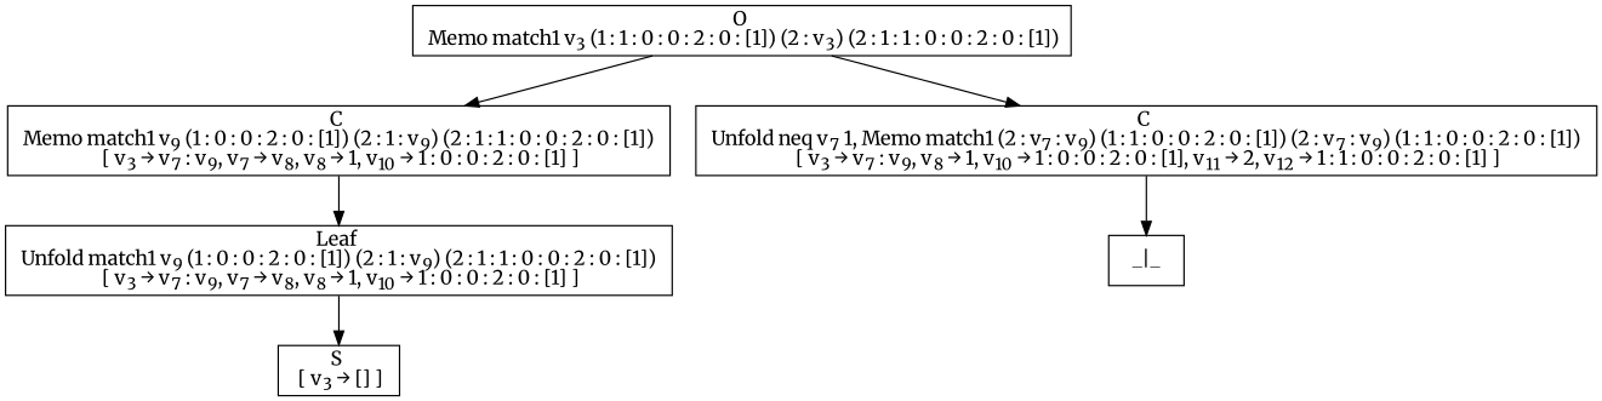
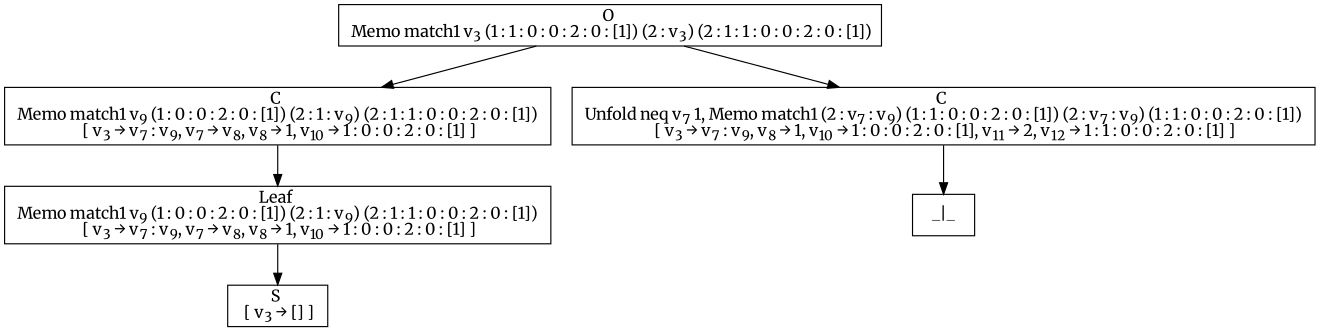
  digraph {
    fontname=Merriweather
    rankdir=TB
    node [fillcolor=white fontname=Merriweather shape=box style=filled]
    edge [fontname=Merriweather]
    n1 [label=<O <BR/> Memo match1 v<SUB>3</SUB> (1 : 1 : 0 : 0 : 2 : 0 : [1]) (2 : v<SUB>3</SUB>) (2 : 1 : 1 : 0 : 0 : 2 : 0 : [1])>]
    n2 [label=<C <BR/> Memo match1 v<SUB>9</SUB> (1 : 0 : 0 : 2 : 0 : [1]) (2 : 1 : v<SUB>9</SUB>) (2 : 1 : 1 : 0 : 0 : 2 : 0 : [1]) <BR/>  [ v<SUB>3</SUB> &rarr; v<SUB>7</SUB> : v<SUB>9</SUB>, v<SUB>7</SUB> &rarr; v<SUB>8</SUB>, v<SUB>8</SUB> &rarr; 1, v<SUB>10</SUB> &rarr; 1 : 0 : 0 : 2 : 0 : [1] ] >]
    n3 [label=<C <BR/> Unfold neq v<SUB>7</SUB> 1, Memo match1 (2 : v<SUB>7</SUB> : v<SUB>9</SUB>) (1 : 1 : 0 : 0 : 2 : 0 : [1]) (2 : v<SUB>7</SUB> : v<SUB>9</SUB>) (1 : 1 : 0 : 0 : 2 : 0 : [1]) <BR/>  [ v<SUB>3</SUB> &rarr; v<SUB>7</SUB> : v<SUB>9</SUB>, v<SUB>8</SUB> &rarr; 1, v<SUB>10</SUB> &rarr; 1 : 0 : 0 : 2 : 0 : [1], v<SUB>11</SUB> &rarr; 2, v<SUB>12</SUB> &rarr; 1 : 1 : 0 : 0 : 2 : 0 : [1] ] >]
    n4 [label=<S <BR/>  [ v<SUB>3</SUB> &rarr; [] ] >]
-   n5 [label=<Leaf <BR/> Unfold match1 v<SUB>9</SUB> (1 : 0 : 0 : 2 : 0 : [1]) (2 : 1 : v<SUB>9</SUB>) (2 : 1 : 1 : 0 : 0 : 2 : 0 : [1]) <BR/>  [ v<SUB>3</SUB> &rarr; v<SUB>7</SUB> : v<SUB>9</SUB>, v<SUB>7</SUB> &rarr; v<SUB>8</SUB>, v<SUB>8</SUB> &rarr; 1, v<SUB>10</SUB> &rarr; 1 : 0 : 0 : 2 : 0 : [1] ] >]
+   n5 [label=<Leaf <BR/> Memo match1 v<SUB>9</SUB> (1 : 0 : 0 : 2 : 0 : [1]) (2 : 1 : v<SUB>9</SUB>) (2 : 1 : 1 : 0 : 0 : 2 : 0 : [1]) <BR/>  [ v<SUB>3</SUB> &rarr; v<SUB>7</SUB> : v<SUB>9</SUB>, v<SUB>7</SUB> &rarr; v<SUB>8</SUB>, v<SUB>8</SUB> &rarr; 1, v<SUB>10</SUB> &rarr; 1 : 0 : 0 : 2 : 0 : [1] ] >]
    n6 [label=<_|_>]
    n1 -> n2
    n1 -> n3
    n2 -> n5
    n3 -> n6
    n5 -> n4
  }
